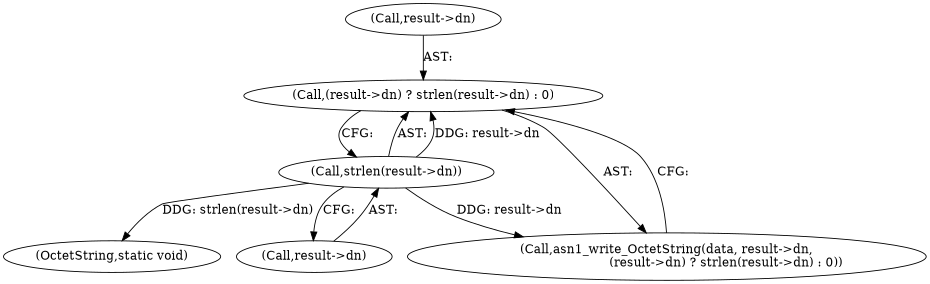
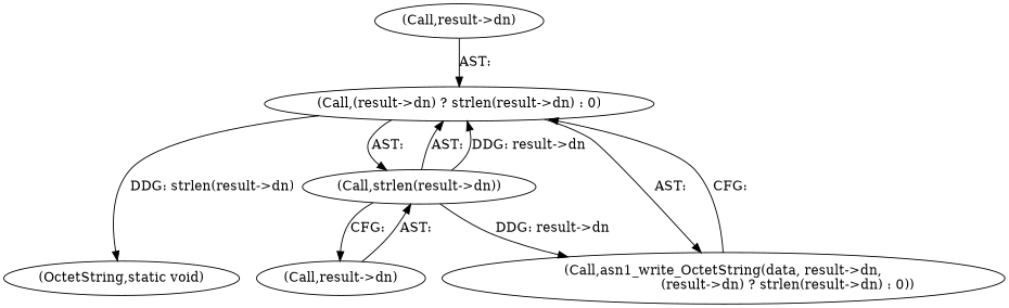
  digraph {
    n1 [label="(Call,(result->dn) ? strlen(result->dn) : 0)"]
    n2 [label="(Call,strlen(result->dn))"]
    n3 [label="(OctetString,static void)"]
    n4 [label="(Call,asn1_write_OctetString(data, result->dn,\n                              (result->dn) ? strlen(result->dn) : 0))"]
    n5 [label="(Call,result->dn)"]
    n6 [label="(Call,result->dn)"]
-   n1 -> n2 [label="CFG: "]
-   n2 -> n3 [label="DDG: strlen(result->dn)"]
+   n1 -> n2 [label="AST: "]
+   n1 -> n3 [label="DDG: strlen(result->dn)"]
    n1 -> n4 [label="AST: "]
    n2 -> n1 [label="AST: "]
    n2 -> n1 [label="DDG: result->dn"]
    n2 -> n4 [label="DDG: result->dn"]
    n2 -> n5 [label="CFG: "]
    n4 -> n1 [label="CFG: "]
    n5 -> n2 [label="AST: "]
    n6 -> n1 [label="AST: "]
  }
